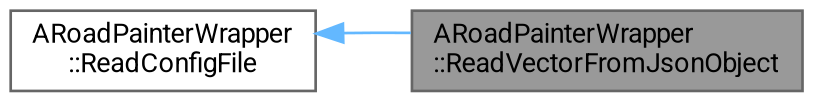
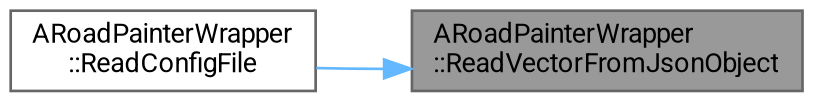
  digraph {
    rankdir=RL
    fontname=Roboto
    node [fontname=Roboto fontsize=10 shape=box style=filled]
    n1 [color=gray40 fillcolor=grey60 fontcolor=black height=0.2 label="ARoadPainterWrapper\l::ReadVectorFromJsonObject" width=0.4]
    n2 [color=grey40 fillcolor=white height=0.2 label="ARoadPainterWrapper\l::ReadConfigFile" width=0.4]
-   n2 -> n1 [color=steelblue1 dir=back fontname=Roboto fontsize=10 labelfontname=Helvetica labelfontsize=10 style=solid]
+   n1 -> n2 [color=steelblue1 dir=back fontname=Roboto fontsize=10 labelfontname=Helvetica labelfontsize=10 style=solid]
  }
